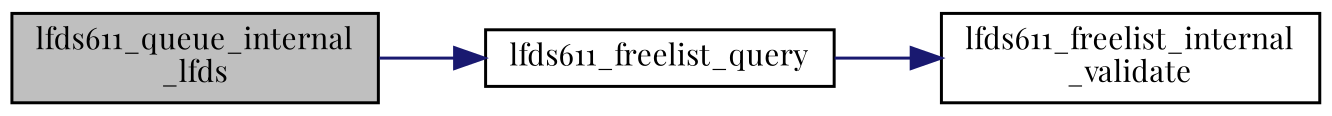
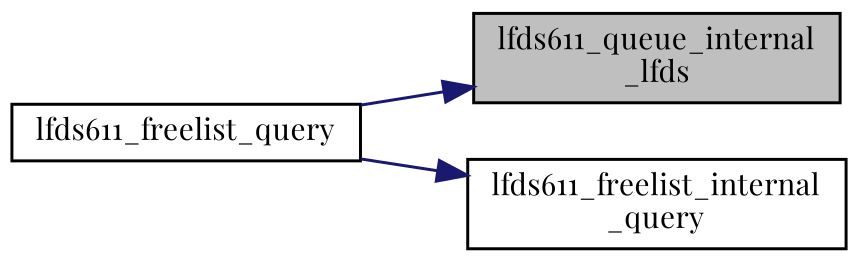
  digraph {
    fontname="Playfair Display"
    rankdir=LR
    node [color=black fillcolor=white fontname="Playfair Display" fontsize=10 shape=record style=filled]
    edge [color=midnightblue fontname="Playfair Display" fontsize=10 labelfontname=Helvetica labelfontsize=10 style=solid]
    n1 [fillcolor=grey75 fontcolor=black height=0.2 label="lfds611_queue_internal\l_lfds" width=0.4]
    n2 [height=0.2 label=lfds611_freelist_query width=0.4]
-   n3 [height=0.2 label="lfds611_freelist_internal\l_validate" width=0.4]
-   n1 -> n2
+   n3 [height=0.2 label="lfds611_freelist_internal\l_query" width=0.4]
+   n2 -> n1
    n2 -> n3
  }
